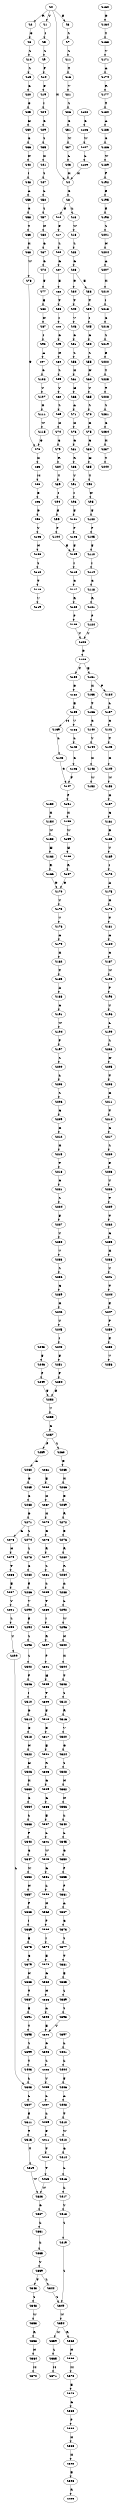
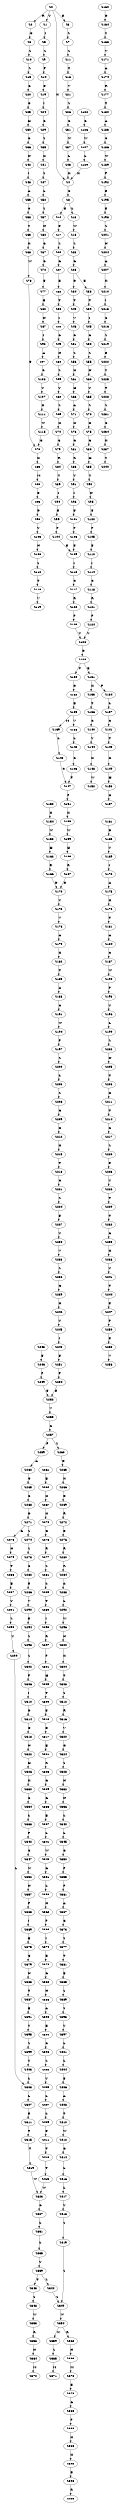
  strict digraph {
    S0
    S1
    S2
    S3
    S4
    S5
    S6
    S7
    S8
    S9
    S10
    S11
    S12
    S13
    S14
    S15
    S16
    S17
    S18
    S19
    S20
    S21
    S22
    S23
    S24
    S25
    S26
    S27
    S28
    S29
    S30
    S31
    S32
    S33
    S34
    S35
    S36
    S37
    S38
    S39
    S40
    S41
    S42
    S43
    S44
    S45
    S46
    S47
    S48
    S49
    S50
    S51
    S52
    S53
    S54
    S55
    S56
    S57
    S58
    S59
    S60
    S61
    S62
    S63
    S64
    S65
    S66
    S67
    S68
    S69
    S70
    S71
    S72
    S73
    S74
    S75
    S76
    S77
    S78
    S79
    S80
    S81
    S82
    S83
    S84
    S85
    S86
    S87
    S88
    S89
    S90
    S91
    S92
    S93
    S94
    S95
    S96
    S97
    S98
    S99
    S100
    S101
    S102
    S103
    S104
    S105
    S106
    S107
    S108
    S109
    S110
    S111
    S112
    S113
    S114
    S115
    S116
    S117
    S118
    S119
    S120
    S121
    S123
    S124
    S122
    S125
    S126
    S127
    S128
    S129
    S130
    S131
    S132
    S133
    S134
    S135
    S136
    S137
    S138
    S139
    S140
    S141
    S142
    S143
    S144
    S145
    S146
    S147
    S148
    S149
    S151
    S152
    S153
    S150
    S154
    S155
    S157
    S158
    S159
    S161
    S162
    S163
    S160
    S164
    S165
    S166
    S167
    S168
    S169
    S170
    S171
    S172
    S173
    S174
    S175
    S176
    S177
    S178
    S179
    S180
    S181
    S182
    S183
    S184
    S185
    S186
    S187
    S188
    S189
    S190
    S191
    S192
    S193
    S194
    S195
    S196
    S197
    S198
    S199
    S200
    S201
    S202
    S203
    S204
    S205
    S206
    S207
    S208
    S209
    S210
    S211
    S212
    S213
    S214
    S215
    S216
    S217
    S218
    S219
    S220
    S221
    S222
    S223
    S224
    S225
    S226
    S227
    S228
    S229
    S230
    S231
    S232
    S233
    S234
    S235
    S236
    S237
    S238
    S239
    S240
    S241
    S242
    S244
    S245
    S243
    S246
    S247
    S248
    S249
    S250
    S251
    S252
    S253
    S254
    S255
    S256
    S257
    S259
    S260
    S262
    S263
    S261
    S264
    S265
    S266
    S267
    S268
    S269
    S270
    S271
    S272
    S273
    S274
    S275
    S276
    S277
    S278
    S279
    S280
    S281
    S282
    S283
    S284
    S285
    S286
    S287
    S288
    S289
    S290
    S291
    S292
    S293
    S294
    S295
    S296
    S297
    S298
    S299
    S300
    S301
    S302
    S303
    S304
    S305
    S306
    S307
    S308
    S309
    S310
    S311
    S312
    S313
    S314
    S315
    S316
    S317
    S318
    S319
    S320
    S321
    S322
    S323
    S324
    S325
    S326
    S327
    S328
    S329
    S330
    S331
    S332
    S333
    S334
    S335
    S336
    S337
    S338
    S339
    S340
    S341
    S342
    S343
    S344
    S345
    S346
    S347
    S348
    S349
    S350
    S351
    S352
    S353
    S354
    S355
    S356
    S357
    S358
    S359
    S360
    S361
    S362
    S363
    S364
    S365
    S366
    S367
    S368
    S369
    S370
    S371
    S372
    S373
    S374
    S375
    S376
    S377
    S378
    S379
    S380
    S381
    S382
    S383
    S384
    S385
    S386
    S387
    S388
    S389
    S390
    S391
    S392
    S393
    S394
    S395
    S396
    S397
    S398
    S399
    S400
    S401
    S402
    S403
    S404
    S405
    S406
    S407
    S408
    S409
    S410
    S411
    S412
    S413
    S414
    S415
    S416
    S417
    S418
    S419
    S0 -> S1 [label=Y]
    S0 -> S2 [label=R]
    S0 -> S3 [label=F]
    S0 -> S4 [label=K]
    S1 -> S5 [label=I]
    S2 -> S6 [label=Q]
    S3 -> S7 [label=S]
    S4 -> S8 [label=G]
    S5 -> S9 [label=S]
    S6 -> S10 [label=S]
    S7 -> S11 [label=S]
    S8 -> S12 [label=F]
    S8 -> S13 [label=L]
    S9 -> S14 [label=P]
    S10 -> S15 [label=S]
    S11 -> S16 [label=T]
    S12 -> S17 [label=F]
    S13 -> S18 [label=W]
    S14 -> S19 [label=F]
    S15 -> S20 [label=G]
    S16 -> S21 [label=V]
    S17 -> S22 [label=S]
    S18 -> S23 [label=S]
    S19 -> S24 [label=I]
    S20 -> S25 [label=Q]
    S21 -> S26 [label=S]
    S22 -> S27 [label=G]
    S23 -> S28 [label=G]
    S24 -> S29 [label=C]
    S25 -> S30 [label=H]
    S26 -> S31 [label=C]
    S27 -> S32 [label=E]
    S28 -> S33 [label=E]
    S28 -> S34 [label=D]
    S29 -> S35 [label=S]
    S30 -> S36 [label=G]
    S31 -> S37 [label=W]
    S32 -> S38 [label=T]
    S33 -> S39 [label=T]
    S34 -> S40 [label=T]
    S35 -> S41 [label=K]
    S36 -> S42 [label=N]
    S37 -> S43 [label=L]
    S38 -> S44 [label=I]
    S39 -> S45 [label=I]
    S40 -> S46 [label=V]
    S41 -> S47 [label=S]
    S42 -> S48 [label=I]
    S43 -> S4 [label=K]
    S44 -> S49 [label=C]
    S45 -> S50 [label=C]
    S46 -> S51 [label=C]
    S47 -> S52 [label=L]
    S48 -> S53 [label=A]
    S49 -> S54 [label=N]
    S50 -> S55 [label=S]
    S51 -> S56 [label=S]
    S52 -> S57 [label=S]
    S53 -> S58 [label=C]
    S54 -> S59 [label=S]
    S55 -> S60 [label=N]
    S56 -> S61 [label=K]
    S57 -> S62 [label=N]
    S58 -> S63 [label=Y]
    S59 -> S64 [label=Y]
    S60 -> S65 [label=Y]
    S61 -> S66 [label=H]
    S62 -> S67 [label=G]
    S63 -> S68 [label=K]
    S64 -> S69 [label=S]
    S65 -> S70 [label=S]
    S66 -> S71 [label=A]
    S67 -> S72 [label=G]
    S68 -> S73 [label=W]
    S69 -> S74 [label=K]
    S70 -> S75 [label=K]
    S71 -> S76 [label=K]
    S72 -> S77 [label=F]
    S73 -> S78 [label=Q]
    S74 -> S79 [label=G]
    S75 -> S80 [label=G]
    S76 -> S81 [label=G]
    S77 -> S82 [label=E]
    S78 -> S83 [label=K]
    S79 -> S84 [label=R]
    S80 -> S85 [label=H]
    S81 -> S86 [label=R]
    S82 -> S87 [label=N]
    S83 -> S88 [label=M]
    S84 -> S89 [label=Y]
    S85 -> S90 [label=Y]
    S86 -> S91 [label=Y]
    S87 -> S92 [label=I]
    S88 -> S93 [label=E]
    S89 -> S94 [label=I]
    S90 -> S95 [label=N]
    S91 -> S96 [label=I]
    S92 -> S97 [label=A]
    S93 -> S98 [label=D]
    S94 -> S99 [label=F]
    S95 -> S100 [label=F]
    S96 -> S101 [label=F]
    S97 -> S102 [label=C]
    S98 -> S103 [label=Y]
    S99 -> S104 [label=P]
    S100 -> S105 [label=P]
    S101 -> S106 [label=P]
    S102 -> S107 [label=Y]
    S103 -> S108 [label=N]
    S104 -> S109 [label=F]
    S105 -> S110 [label=F]
    S106 -> S109 [label=F]
    S107 -> S111 [label=K]
    S108 -> S112 [label=S]
    S109 -> S113 [label=I]
    S110 -> S114 [label=I]
    S111 -> S115 [label=W]
    S112 -> S116 [label=T]
    S113 -> S117 [label=C]
    S114 -> S118 [label=C]
    S115 -> S78 [label=Q]
    S116 -> S119 [label=V]
    S117 -> S120 [label=R]
    S118 -> S121 [label=R]
    S120 -> S123 [label=P]
    S121 -> S124 [label=P]
    S123 -> S126 [label=Y]
    S124 -> S126 [label=Y]
    S122 -> S125 [label=C]
    S125 -> S127 [label=W]
    S126 -> S128 [label=D]
    S127 -> S129 [label=L]
    S128 -> S130 [label=T]
    S128 -> S131 [label=E]
    S129 -> S4 [label=K]
    S130 -> S132 [label=D]
    S131 -> S133 [label=K]
    S131 -> S134 [label=P]
    S132 -> S135 [label=E]
    S133 -> S136 [label=T]
    S134 -> S137 [label=L]
    S135 -> S138 [label=V]
    S135 -> S139 [label=M]
    S136 -> S140 [label=C]
    S137 -> S141 [label=C]
    S138 -> S142 [label=L]
    S139 -> S143 [label=L]
    S140 -> S144 [label=Y]
    S141 -> S145 [label=T]
    S142 -> S146 [label=C]
    S143 -> S147 [label=C]
    S144 -> S148 [label=K]
    S145 -> S149 [label=K]
    S146 -> S147 [label=P]
    S147 -> S151 [label=P]
    S148 -> S152 [label=W]
-   S149 -> S153 [label=W]
+   S149 -> S153 [label=H]
    S151 -> S155 [label=K]
    S153 -> S157 [label=K]
    S150 -> S154 [label=K]
    S154 -> S158 [label=W]
    S155 -> S159 [label=W]
-   S157 -> S161 [label=G]
    S158 -> S162 [label=H]
    S159 -> S163 [label=H]
    S161 -> S165 [label=D]
    S162 -> S166 [label=R]
    S163 -> S167 [label=R]
    S160 -> S164 [label=D]
    S164 -> S168 [label=Y]
    S165 -> S169 [label=Y]
    S166 -> S170 [label=D]
    S167 -> S170 [label=D]
    S168 -> S171 [label=V]
    S169 -> S172 [label=I]
    S170 -> S173 [label=Y]
    S171 -> S174 [label=A]
    S172 -> S175 [label=A]
    S173 -> S176 [label=V]
    S174 -> S177 [label=R]
    S175 -> S178 [label=K]
    S176 -> S179 [label=A]
    S177 -> S180 [label=T]
    S178 -> S181 [label=T]
    S179 -> S182 [label=K]
    S180 -> S183 [label=A]
    S181 -> S184 [label=A]
    S182 -> S185 [label=T]
    S183 -> S186 [label=C]
    S184 -> S187 [label=C]
    S185 -> S188 [label=A]
    S186 -> S189 [label=W]
    S187 -> S190 [label=W]
    S188 -> S191 [label=C]
    S189 -> S192 [label=P]
    S190 -> S193 [label=P]
    S191 -> S194 [label=W]
    S192 -> S195 [label=F]
    S193 -> S196 [label=Y]
    S194 -> S197 [label=P]
    S195 -> S198 [label=F]
    S196 -> S199 [label=L]
    S197 -> S200 [label=S]
    S198 -> S201 [label=S]
    S199 -> S202 [label=S]
    S200 -> S203 [label=L]
    S201 -> S204 [label=N]
    S202 -> S205 [label=N]
    S203 -> S206 [label=S]
    S204 -> S207 [label=A]
    S205 -> S208 [label=T]
    S206 -> S209 [label=G]
    S207 -> S210 [label=K]
    S208 -> S211 [label=K]
    S209 -> S212 [label=K]
    S210 -> S213 [label=I]
    S211 -> S214 [label=T]
    S212 -> S215 [label=K]
    S213 -> S216 [label=C]
    S214 -> S217 [label=C]
    S215 -> S218 [label=T]
    S216 -> S219 [label=S]
    S217 -> S220 [label=S]
    S218 -> S221 [label=C]
    S219 -> S222 [label=F]
    S220 -> S223 [label=F]
    S221 -> S224 [label=S]
    S222 -> S225 [label=Y]
    S223 -> S226 [label=Y]
    S224 -> S227 [label=F]
    S225 -> S228 [label=T]
    S226 -> S229 [label=T]
    S227 -> S230 [label=Y]
    S228 -> S231 [label=S]
    S229 -> S232 [label=T]
    S230 -> S233 [label=V]
    S231 -> S234 [label=G]
    S232 -> S235 [label=G]
    S233 -> S236 [label=S]
    S234 -> S237 [label=K]
    S235 -> S238 [label=K]
    S236 -> S239 [label=G]
    S237 -> S240 [label=Y]
    S238 -> S241 [label=Y]
    S239 -> S242 [label=K]
    S241 -> S244 [label=T]
    S242 -> S245 [label=Y]
    S244 -> S247 [label=F]
    S245 -> S248 [label=I]
    S243 -> S246 [label=F]
    S246 -> S249 [label=P]
    S247 -> S250 [label=P]
    S248 -> S251 [label=F]
    S249 -> S252 [label=F]
    S250 -> S253 [label=F]
    S251 -> S254 [label=P]
    S252 -> S255 [label=V]
    S253 -> S256 [label=V]
    S254 -> S252 [label=F]
    S255 -> S257 [label=C]
    S257 -> S259 [label=P]
    S257 -> S260 [label=S]
    S259 -> S262 [label=A]
    S260 -> S263 [label=D]
    S262 -> S265 [label=Q]
    S263 -> S266 [label=K]
    S261 -> S264 [label=E]
    S264 -> S267 [label=K]
    S265 -> S268 [label=G]
    S266 -> S269 [label=D]
    S267 -> S270 [label=K]
    S268 -> S271 [label=D]
    S269 -> S272 [label=R]
    S270 -> S273 [label=Q]
    S271 -> S274 [label=S]
    S271 -> S275 [label=G]
    S272 -> S276 [label=E]
    S273 -> S277 [label=R]
    S274 -> S278 [label=S]
    S275 -> S279 [label=N]
    S276 -> S280 [label=R]
    S277 -> S281 [label=S]
    S278 -> S282 [label=C]
    S279 -> S283 [label=T]
    S280 -> S284 [label=R]
    S281 -> S285 [label=L]
    S282 -> S286 [label=F]
    S283 -> S287 [label=E]
    S284 -> S288 [label=A]
    S285 -> S289 [label=T]
    S286 -> S290 [label=V]
    S287 -> S291 [label=Y]
    S288 -> S292 [label=L]
    S289 -> S293 [label=I]
    S290 -> S294 [label=F]
    S291 -> S295 [label=S]
    S292 -> S296 [label=W]
    S293 -> S297 [label=R]
    S294 -> S298 [label=S]
    S295 -> S299 [label=Y]
    S296 -> S300 [label=N]
    S297 -> S301 [label=P]
    S298 -> S302 [label=S]
    S299 -> S303 [label=L]
    S300 -> S304 [label=K]
    S301 -> S305 [label=H]
    S302 -> S306 [label=P]
    S303 -> S307 [label=L]
    S304 -> S308 [label=T]
    S305 -> S309 [label=T]
    S306 -> S310 [label=I]
    S307 -> S311 [label=F]
    S308 -> S312 [label=S]
    S309 -> S313 [label=F]
    S310 -> S314 [label=D]
    S311 -> S315 [label=T]
    S312 -> S316 [label=R]
    S313 -> S317 [label=D]
    S314 -> S318 [label=Q]
    S315 -> S319 [label=T]
    S316 -> S320 [label=V]
    S317 -> S321 [label=E]
    S318 -> S322 [label=N]
    S319 -> S323 [label=W]
    S320 -> S324 [label=Q]
    S321 -> S325 [label=R]
    S322 -> S326 [label=H]
    S323 -> S327 [label=G]
    S324 -> S328 [label=S]
    S325 -> S329 [label=G]
    S326 -> S330 [label=K]
    S327 -> S331 [label=L]
    S328 -> S332 [label=N]
    S329 -> S333 [label=G]
    S330 -> S334 [label=G]
    S331 -> S335 [label=L]
    S332 -> S336 [label=N]
    S333 -> S337 [label=E]
    S334 -> S338 [label=L]
    S335 -> S339 [label=Y]
    S336 -> S340 [label=L]
    S337 -> S341 [label=L]
    S338 -> S342 [label=P]
    S339 -> S343 [label=T]
    S339 -> S344 [label=S]
    S340 -> S345 [label=L]
    S341 -> S346 [label=W]
    S342 -> S347 [label=G]
    S343 -> S348 [label=S]
    S344 -> S349 [label=S]
    S345 -> S350 [label=G]
    S346 -> S351 [label=G]
    S347 -> S352 [label=W]
    S348 -> S353 [label=W]
    S349 -> S354 [label=W]
    S350 -> S355 [label=P]
    S351 -> S356 [label=L]
    S352 -> S357 [label=N]
    S353 -> S358 [label=R]
    S354 -> S359 [label=W]
    S354 -> S360 [label=R]
    S355 -> S361 [label=P]
    S356 -> S362 [label=N]
    S357 -> S363 [label=P]
    S358 -> S364 [label=N]
    S359 -> S365 [label=S]
    S360 -> S366 [label=N]
    S361 -> S367 [label=A]
    S362 -> S368 [label=P]
    S363 -> S369 [label=I]
    S364 -> S370 [label=M]
    S365 -> S371 [label=M]
    S366 -> S372 [label=M]
    S367 -> S373 [label=G]
    S368 -> S374 [label=I]
    S369 -> S375 [label=E]
    S372 -> S376 [label=E]
    S373 -> S377 [label=S]
    S374 -> S378 [label=E]
    S375 -> S379 [label=G]
    S376 -> S380 [label=G]
    S377 -> S381 [label=T]
    S378 -> S382 [label=G]
    S379 -> S383 [label=N]
    S380 -> S384 [label=P]
    S381 -> S385 [label=E]
    S382 -> S386 [label=N]
    S383 -> S387 [label=T]
    S384 -> S388 [label=K]
    S385 -> S389 [label=S]
    S386 -> S390 [label=A]
    S387 -> S391 [label=E]
    S388 -> S392 [label=K]
    S389 -> S393 [label=S]
    S390 -> S394 [label=E]
    S391 -> S395 [label=Y]
    S392 -> S396 [label=E]
-   S393 -> S394 [label=Y]
+   S393 -> S397 [label=Y]
    S394 -> S398 [label=C]
    S395 -> S399 [label=S]
    S396 -> S400 [label=R]
    S397 -> S401 [label=L]
    S398 -> S402 [label=S]
    S399 -> S403 [label=Y]
    S401 -> S404 [label=L]
    S402 -> S405 [label=Y]
    S403 -> S303 [label=L]
    S404 -> S406 [label=F]
    S405 -> S407 [label=L]
    S406 -> S408 [label=A]
    S407 -> S409 [label=L]
    S408 -> S410 [label=T]
    S409 -> S411 [label=F]
    S410 -> S412 [label=W]
    S411 -> S413 [label=T]
    S412 -> S414 [label=G]
    S413 -> S415 [label=T]
    S414 -> S416 [label=L]
    S415 -> S323 [label=W]
    S416 -> S417 [label=L]
    S417 -> S418 [label=Y]
    S418 -> S419 [label=S]
    S419 -> S349 [label=S]
  }
